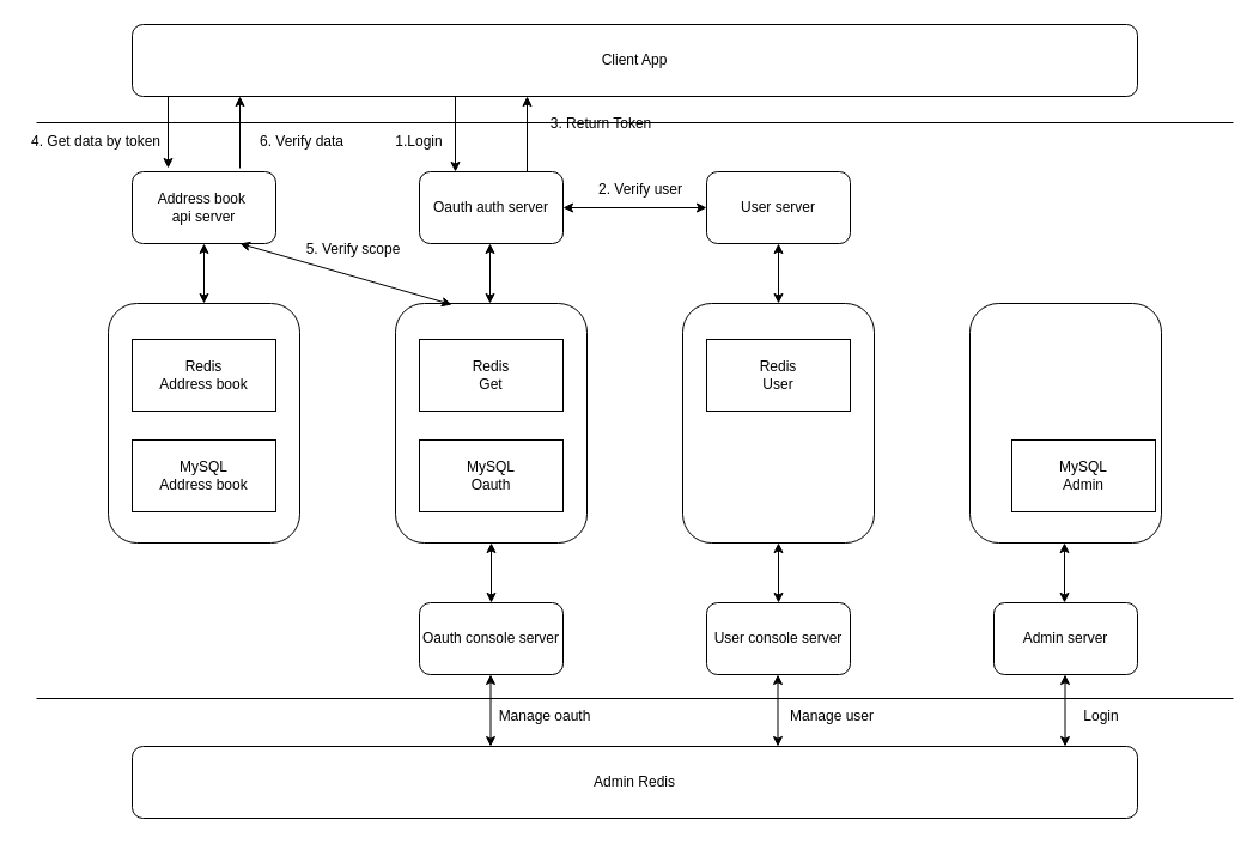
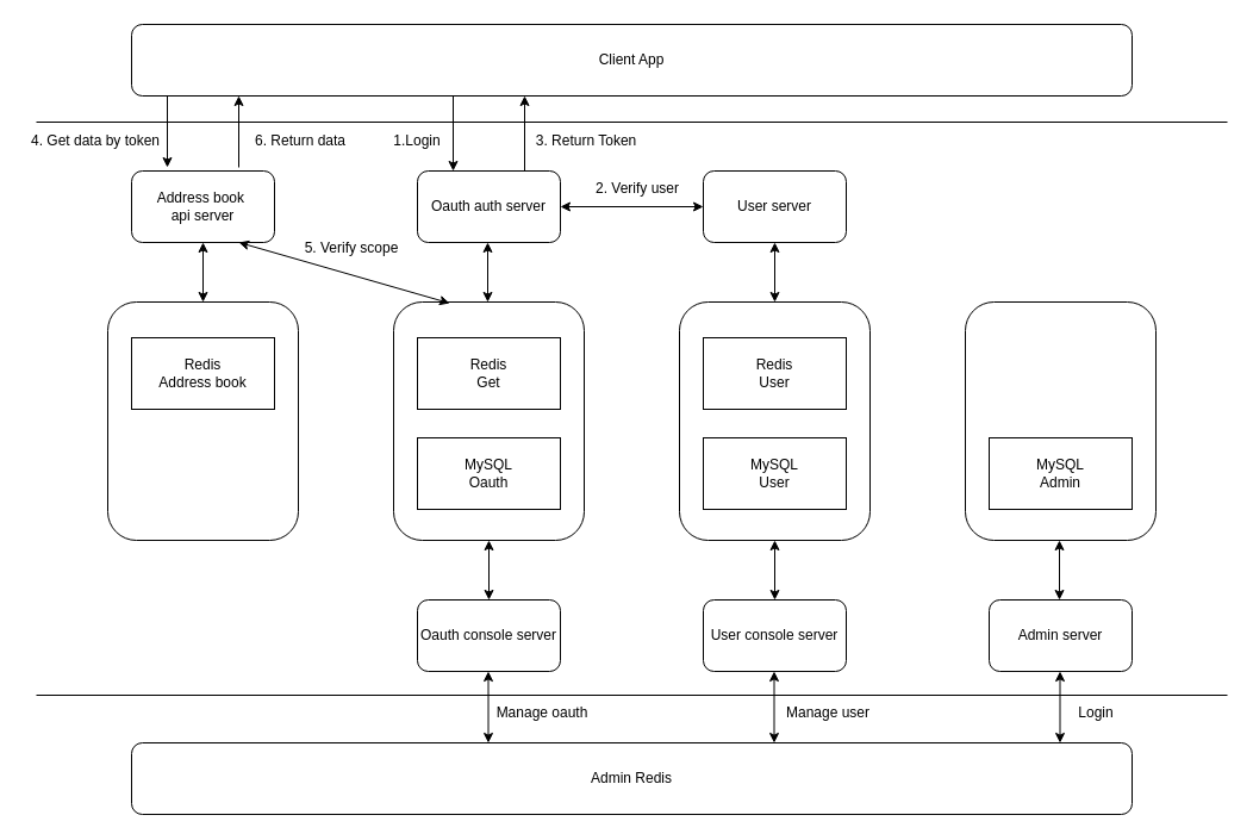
  <mxCell id="0" />
  <mxCell id="1" parent="0" />
  <mxCell id="2" value="" style="rounded=1;whiteSpace=wrap;html=1;fillColor=none;" vertex="1" parent="1"><mxGeometry x="90" y="253" width="160" height="200" as="geometry" /></mxCell>
  <mxCell id="3" value="" style="rounded=1;whiteSpace=wrap;html=1;fillColor=none;" vertex="1" parent="1"><mxGeometry x="810" y="253" width="160" height="200" as="geometry" /></mxCell>
  <mxCell id="4" value="" style="rounded=1;whiteSpace=wrap;html=1;fillColor=none;" vertex="1" parent="1"><mxGeometry x="330" y="253" width="160" height="200" as="geometry" /></mxCell>
  <mxCell id="5" value="Client App" style="rounded=1;whiteSpace=wrap;html=1;" vertex="1" parent="1"><mxGeometry x="110" y="20" width="840" height="60" as="geometry" /></mxCell>
  <mxCell id="6" value="Address book&amp;nbsp;&lt;br&gt;api server" style="rounded=1;whiteSpace=wrap;html=1;" vertex="1" parent="1"><mxGeometry x="110" y="143" width="120" height="60" as="geometry" /></mxCell>
  <mxCell id="7" value="Oauth auth server" style="rounded=1;whiteSpace=wrap;html=1;" vertex="1" parent="1"><mxGeometry x="350" y="143" width="120" height="60" as="geometry" /></mxCell>
  <mxCell id="8" value="User server" style="rounded=1;whiteSpace=wrap;html=1;" vertex="1" parent="1"><mxGeometry x="590" y="143" width="120" height="60" as="geometry" /></mxCell>
- <mxCell id="9" value="MySQL&lt;br&gt;Address book" style="rounded=0;whiteSpace=wrap;html=1;" vertex="1" parent="1"><mxGeometry x="110" y="367" width="120" height="60" as="geometry" /></mxCell>
  <mxCell id="10" value="MySQL&lt;br&gt;Oauth" style="rounded=0;whiteSpace=wrap;html=1;" vertex="1" parent="1"><mxGeometry x="350" y="367" width="120" height="60" as="geometry" /></mxCell>
  <mxCell id="11" value="" style="endArrow=classic;startArrow=classic;html=1;rounded=0;entryX=0.5;entryY=1;entryDx=0;entryDy=0;exitX=0.5;exitY=0;exitDx=0;exitDy=0;" edge="1" parent="1" source="2" target="6"><mxGeometry width="50" height="50" relative="1" as="geometry"><mxPoint x="400" y="383" as="sourcePoint" /><mxPoint x="450" y="333" as="targetPoint" /></mxGeometry></mxCell>
  <mxCell id="12" value="Oauth console server" style="rounded=1;whiteSpace=wrap;html=1;" vertex="1" parent="1"><mxGeometry x="350" y="503" width="120" height="60" as="geometry" /></mxCell>
  <mxCell id="13" value="User console server" style="rounded=1;whiteSpace=wrap;html=1;" vertex="1" parent="1"><mxGeometry x="590" y="503" width="120" height="60" as="geometry" /></mxCell>
  <mxCell id="14" value="Admin Redis" style="rounded=1;whiteSpace=wrap;html=1;" vertex="1" parent="1"><mxGeometry x="110" y="623" width="840" height="60" as="geometry" /></mxCell>
  <mxCell id="15" value="" style="endArrow=classic;html=1;rounded=0;exitX=0.75;exitY=0;exitDx=0;exitDy=0;" edge="1" parent="1" source="7"><mxGeometry width="50" height="50" relative="1" as="geometry"><mxPoint x="470" y="150" as="sourcePoint" /><mxPoint x="440" y="80" as="targetPoint" /></mxGeometry></mxCell>
  <mxCell id="16" value="" style="endArrow=classic;html=1;rounded=0;entryX=0.25;entryY=0;entryDx=0;entryDy=0;" edge="1" parent="1" target="7"><mxGeometry width="50" height="50" relative="1" as="geometry"><mxPoint x="380" y="80" as="sourcePoint" /><mxPoint x="370" y="80" as="targetPoint" /></mxGeometry></mxCell>
  <mxCell id="17" value="Login" style="text;html=1;strokeColor=none;fillColor=none;align=center;verticalAlign=middle;whiteSpace=wrap;rounded=0;" vertex="1" parent="1"><mxGeometry x="890" y="583" width="60" height="30" as="geometry" /></mxCell>
- <mxCell id="18" value="3. Return Token" style="text;html=1;strokeColor=none;fillColor=none;align=center;verticalAlign=middle;whiteSpace=wrap;rounded=0;" vertex="1" parent="1"><mxGeometry x="454" y="88" width="96" height="30" as="geometry" /></mxCell>
+ <mxCell id="18" value="3. Return Token" style="text;html=1;strokeColor=none;fillColor=none;align=center;verticalAlign=middle;whiteSpace=wrap;rounded=0;" vertex="1" parent="1"><mxGeometry x="444" y="103" width="96" height="30" as="geometry" /></mxCell>
  <mxCell id="19" value="" style="endArrow=classic;html=1;rounded=0;entryX=0.25;entryY=0;entryDx=0;entryDy=0;" edge="1" parent="1"><mxGeometry width="50" height="50" relative="1" as="geometry"><mxPoint x="140" y="80" as="sourcePoint" /><mxPoint x="140" y="140" as="targetPoint" /></mxGeometry></mxCell>
  <mxCell id="20" value="4. Get data by token" style="text;html=1;strokeColor=none;fillColor=none;align=center;verticalAlign=middle;whiteSpace=wrap;rounded=0;" vertex="1" parent="1"><mxGeometry x="20" y="103" width="120" height="30" as="geometry" /></mxCell>
  <mxCell id="21" value="5. Verify scope" style="text;html=1;strokeColor=none;fillColor=none;align=center;verticalAlign=middle;whiteSpace=wrap;rounded=0;" vertex="1" parent="1"><mxGeometry x="250" y="193" width="90" height="30" as="geometry" /></mxCell>
  <mxCell id="22" value="" style="endArrow=classic;startArrow=classic;html=1;rounded=0;entryX=0;entryY=0.5;entryDx=0;entryDy=0;exitX=1;exitY=0.5;exitDx=0;exitDy=0;" edge="1" parent="1"><mxGeometry width="50" height="50" relative="1" as="geometry"><mxPoint x="470" y="173" as="sourcePoint" /><mxPoint x="590" y="173" as="targetPoint" /></mxGeometry></mxCell>
  <mxCell id="23" value="2. Verify user" style="text;html=1;strokeColor=none;fillColor=none;align=center;verticalAlign=middle;whiteSpace=wrap;rounded=0;" vertex="1" parent="1"><mxGeometry x="490" y="143" width="90" height="30" as="geometry" /></mxCell>
  <mxCell id="24" value="" style="endArrow=classic;html=1;rounded=0;exitX=0.75;exitY=0;exitDx=0;exitDy=0;" edge="1" parent="1"><mxGeometry width="50" height="50" relative="1" as="geometry"><mxPoint x="200" y="140" as="sourcePoint" /><mxPoint x="200" y="80" as="targetPoint" /></mxGeometry></mxCell>
- <mxCell id="25" value="6. Verify data" style="text;html=1;strokeColor=none;fillColor=none;align=center;verticalAlign=middle;whiteSpace=wrap;rounded=0;" vertex="1" parent="1"><mxGeometry x="204" y="103" width="96" height="30" as="geometry" /></mxCell>
- <mxCell id="26" value="MySQL&lt;br&gt;Admin" style="rounded=0;whiteSpace=wrap;html=1;" vertex="1" parent="1"><mxGeometry x="845" y="367" width="120" height="60" as="geometry" /></mxCell>
+ <mxCell id="25" value="6. Return data" style="text;html=1;strokeColor=none;fillColor=none;align=center;verticalAlign=middle;whiteSpace=wrap;rounded=0;" vertex="1" parent="1"><mxGeometry x="204" y="103" width="96" height="30" as="geometry" /></mxCell>
+ <mxCell id="26" value="MySQL&lt;br&gt;Admin" style="rounded=0;whiteSpace=wrap;html=1;" vertex="1" parent="1"><mxGeometry x="830" y="367" width="120" height="60" as="geometry" /></mxCell>
  <mxCell id="27" value="Admin server" style="rounded=1;whiteSpace=wrap;html=1;" vertex="1" parent="1"><mxGeometry x="830" y="503" width="120" height="60" as="geometry" /></mxCell>
  <mxCell id="28" value="" style="endArrow=classic;startArrow=classic;html=1;rounded=0;entryX=0.5;entryY=1;entryDx=0;entryDy=0;" edge="1" parent="1"><mxGeometry width="50" height="50" relative="1" as="geometry"><mxPoint x="889.5" y="623" as="sourcePoint" /><mxPoint x="889.5" y="563" as="targetPoint" /></mxGeometry></mxCell>
  <mxCell id="29" value="Manage user" style="text;html=1;strokeColor=none;fillColor=none;align=center;verticalAlign=middle;whiteSpace=wrap;rounded=0;" vertex="1" parent="1"><mxGeometry x="650" y="583" width="90" height="30" as="geometry" /></mxCell>
  <mxCell id="30" value="" style="endArrow=classic;startArrow=classic;html=1;rounded=0;entryX=0.5;entryY=1;entryDx=0;entryDy=0;" edge="1" parent="1"><mxGeometry width="50" height="50" relative="1" as="geometry"><mxPoint x="649.5" y="623" as="sourcePoint" /><mxPoint x="649.5" y="563" as="targetPoint" /></mxGeometry></mxCell>
  <mxCell id="31" value="Manage oauth" style="text;html=1;strokeColor=none;fillColor=none;align=center;verticalAlign=middle;whiteSpace=wrap;rounded=0;" vertex="1" parent="1"><mxGeometry x="410" y="583" width="90" height="30" as="geometry" /></mxCell>
  <mxCell id="32" value="" style="endArrow=classic;startArrow=classic;html=1;rounded=0;entryX=0.5;entryY=1;entryDx=0;entryDy=0;" edge="1" parent="1"><mxGeometry width="50" height="50" relative="1" as="geometry"><mxPoint x="409.5" y="623" as="sourcePoint" /><mxPoint x="409.5" y="563" as="targetPoint" /></mxGeometry></mxCell>
  <mxCell id="33" value="1.Login" style="text;html=1;strokeColor=none;fillColor=none;align=center;verticalAlign=middle;whiteSpace=wrap;rounded=0;" vertex="1" parent="1"><mxGeometry x="320" y="103" width="60" height="30" as="geometry" /></mxCell>
  <mxCell id="34" value="Redis&lt;br&gt;Get" style="rounded=0;whiteSpace=wrap;html=1;" vertex="1" parent="1"><mxGeometry x="350" y="283" width="120" height="60" as="geometry" /></mxCell>
  <mxCell id="35" value="" style="endArrow=classic;startArrow=classic;html=1;rounded=0;entryX=0.5;entryY=1;entryDx=0;entryDy=0;" edge="1" parent="1"><mxGeometry width="50" height="50" relative="1" as="geometry"><mxPoint x="410" y="503" as="sourcePoint" /><mxPoint x="410" y="453" as="targetPoint" /></mxGeometry></mxCell>
  <mxCell id="36" value="" style="endArrow=classic;startArrow=classic;html=1;rounded=0;entryX=0.5;entryY=1;entryDx=0;entryDy=0;" edge="1" parent="1"><mxGeometry width="50" height="50" relative="1" as="geometry"><mxPoint x="409" y="253" as="sourcePoint" /><mxPoint x="409" y="203" as="targetPoint" /></mxGeometry></mxCell>
  <mxCell id="37" value="" style="rounded=1;whiteSpace=wrap;html=1;fillColor=none;" vertex="1" parent="1"><mxGeometry x="570" y="253" width="160" height="200" as="geometry" /></mxCell>
+ <mxCell id="38" value="MySQL&lt;br&gt;User" style="rounded=0;whiteSpace=wrap;html=1;" vertex="1" parent="1"><mxGeometry x="590" y="367" width="120" height="60" as="geometry" /></mxCell>
  <mxCell id="39" value="Redis&lt;br&gt;User" style="rounded=0;whiteSpace=wrap;html=1;" vertex="1" parent="1"><mxGeometry x="590" y="283" width="120" height="60" as="geometry" /></mxCell>
  <mxCell id="40" value="" style="endArrow=classic;startArrow=classic;html=1;rounded=0;entryX=0.5;entryY=1;entryDx=0;entryDy=0;" edge="1" parent="1"><mxGeometry width="50" height="50" relative="1" as="geometry"><mxPoint x="650" y="503" as="sourcePoint" /><mxPoint x="650" y="453" as="targetPoint" /></mxGeometry></mxCell>
  <mxCell id="41" value="" style="endArrow=classic;startArrow=classic;html=1;rounded=0;entryX=0.5;entryY=1;entryDx=0;entryDy=0;" edge="1" parent="1"><mxGeometry width="50" height="50" relative="1" as="geometry"><mxPoint x="650" y="253" as="sourcePoint" /><mxPoint x="650" y="203" as="targetPoint" /></mxGeometry></mxCell>
  <mxCell id="42" value="" style="endArrow=classic;startArrow=classic;html=1;rounded=0;entryX=0.75;entryY=1;entryDx=0;entryDy=0;exitX=0.294;exitY=0.005;exitDx=0;exitDy=0;exitPerimeter=0;" edge="1" parent="1" source="4" target="6"><mxGeometry width="50" height="50" relative="1" as="geometry"><mxPoint x="610" y="433" as="sourcePoint" /><mxPoint x="660" y="383" as="targetPoint" /></mxGeometry></mxCell>
  <mxCell id="43" value="" style="endArrow=classic;startArrow=classic;html=1;rounded=0;entryX=0.5;entryY=1;entryDx=0;entryDy=0;" edge="1" parent="1"><mxGeometry width="50" height="50" relative="1" as="geometry"><mxPoint x="889" y="503" as="sourcePoint" /><mxPoint x="889" y="453" as="targetPoint" /></mxGeometry></mxCell>
  <mxCell id="44" value="" style="endArrow=none;html=1;rounded=0;" edge="1" parent="1"><mxGeometry width="50" height="50" relative="1" as="geometry"><mxPoint x="30" y="583" as="sourcePoint" /><mxPoint x="1030" y="583" as="targetPoint" /></mxGeometry></mxCell>
  <mxCell id="45" value="" style="endArrow=none;html=1;rounded=0;" edge="1" parent="1"><mxGeometry width="50" height="50" relative="1" as="geometry"><mxPoint x="30" y="102" as="sourcePoint" /><mxPoint x="1030" y="102" as="targetPoint" /></mxGeometry></mxCell>
  <mxCell id="46" value="Redis&lt;br&gt;Address book" style="rounded=0;whiteSpace=wrap;html=1;" vertex="1" parent="1"><mxGeometry x="110" y="283" width="120" height="60" as="geometry" /></mxCell>
